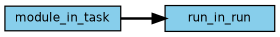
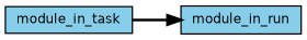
  digraph {
    rankdir=LR
    node [color=black fillcolor=skyblue fontname=Helvetica fontsize=10 shape=record style=filled]
    n1 [fontcolor=black height=0.2 label=module_in_task width=0.4]
-   n2 [height=0.2 label=run_in_run width=0.4]
+   n2 [height=0.2 label=module_in_run width=0.4]
    n1 -> n2 [color=black fontname=Helvetica fontsize=10 labelfontname=Helvetica labelfontsize=10 style=bold]
  }
